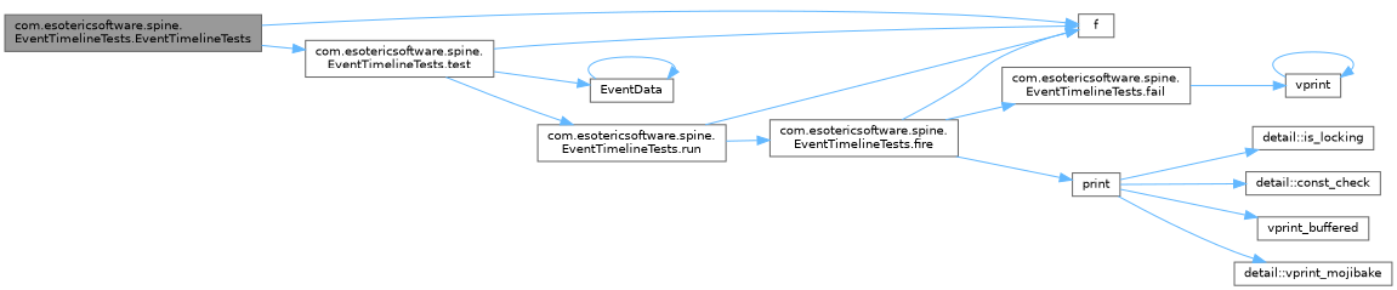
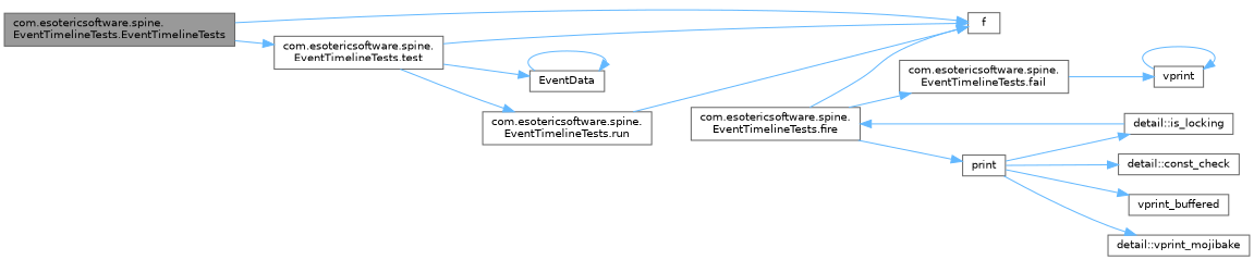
  digraph {
    rankdir=LR
    node [color=grey40 fillcolor=white fontname=Helvetica fontsize=10 shape=box style=filled]
    edge [color=steelblue1 fontname=Helvetica fontsize=10 labelfontname=Helvetica labelfontsize=10 style=solid]
    n1 [color=gray40 fillcolor=grey60 fontcolor=black height=0.2 label="com.esotericsoftware.spine.\lEventTimelineTests.EventTimelineTests" width=0.4]
    n2 [height=0.2 label=f width=0.4]
    n3 [height=0.2 label="com.esotericsoftware.spine.\lEventTimelineTests.test" width=0.4]
    n4 [height=0.2 label=EventData width=0.4]
    n5 [height=0.2 label="com.esotericsoftware.spine.\lEventTimelineTests.run" width=0.4]
    n6 [height=0.2 label="com.esotericsoftware.spine.\lEventTimelineTests.fire" width=0.4]
    n7 [height=0.2 label="com.esotericsoftware.spine.\lEventTimelineTests.fail" width=0.4]
    n8 [height=0.2 label=print width=0.4]
    n9 [height=0.2 label=vprint width=0.4]
    n10 [height=0.2 label="detail::const_check" width=0.4]
    n11 [height=0.2 label="detail::is_locking" width=0.4]
    n12 [height=0.2 label=vprint_buffered width=0.4]
    n13 [height=0.2 label="detail::vprint_mojibake" width=0.4]
    n1 -> n2
    n1 -> n3
    n3 -> n2
    n3 -> n4
    n3 -> n5
    n4 -> n4
    n5 -> n2
-   n5 -> n6
+   n11 -> n6
    n6 -> n2
    n6 -> n7
    n6 -> n8
    n7 -> n9
    n8 -> n10
    n8 -> n11
    n8 -> n12
    n8 -> n13
    n9 -> n9
  }
